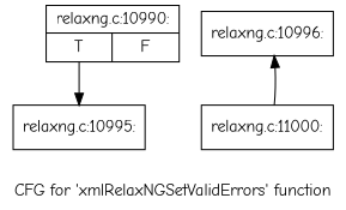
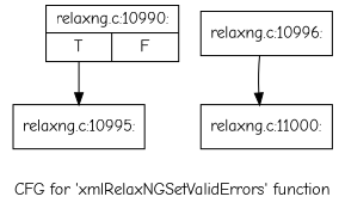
  digraph {
    fontname="Comic Neue"
    label="CFG for 'xmlRelaxNGSetValidErrors' function"
    node [fontname="Comic Neue" shape=record]
    edge [fontname="Comic Neue"]
    n1 [label="{relaxng.c:10990:|{<s0>T|<s1>F}}"]
    n2 [label="{relaxng.c:10995:}"]
    n3 [label="{relaxng.c:10996:}"]
    n4 [label="{relaxng.c:11000:}"]
    n1 -> n2 [tailport=s0]
-   n4 -> n3
+   n3 -> n4
  }
